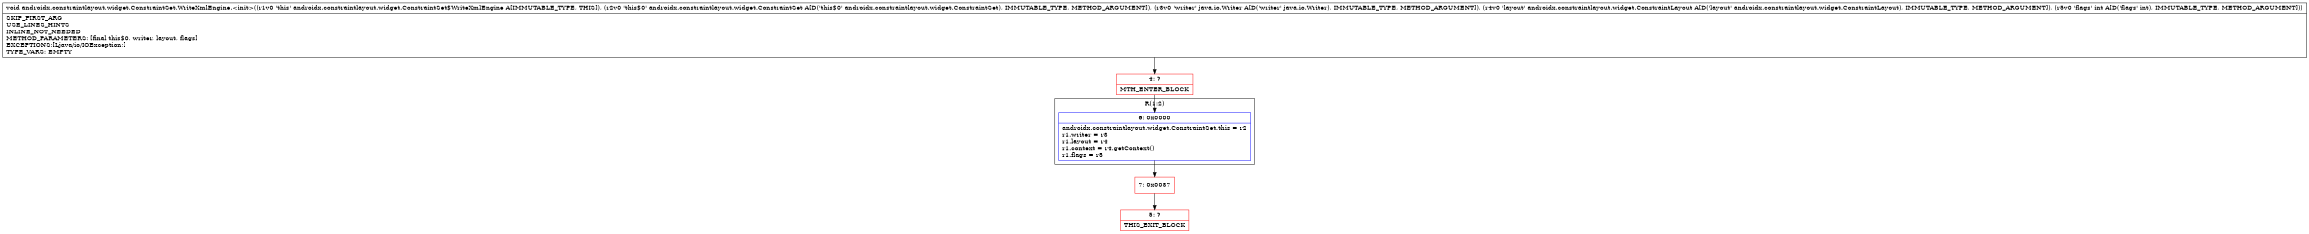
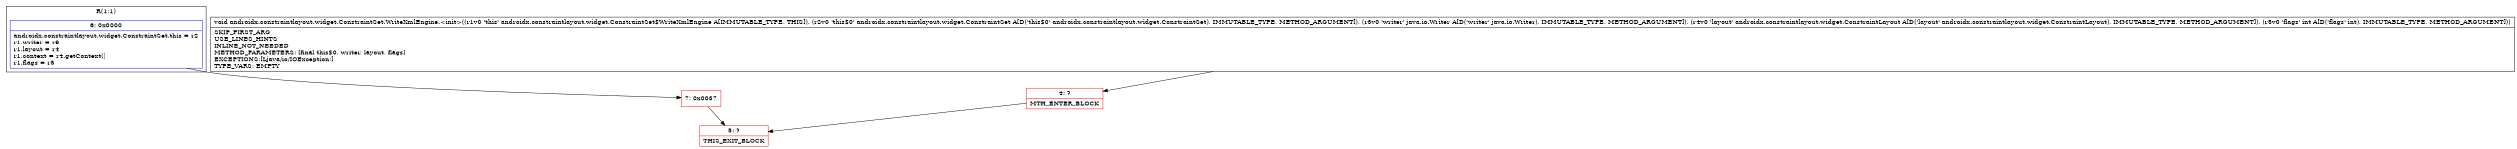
  digraph {
    node [color=red shape=record]
-   n1 [color=blue label="{6\:\ 0x0000|androidx.constraintlayout.widget.ConstraintSet.this = r2\lr1.writer = r3\lr1.layout = r4\lr1.context = r4.getContext()\lr1.flags = r5\l}"]
+   n1 [color=blue label="{6\:\ 0x0000|androidx.constraintlayout.widget.ConstraintSet.this = r2\lr1.writer = r9\lr1.layout = r4\lr1.context = r4.getContext()\lr1.flags = r5\l}"]
    n2 [label="{7\:\ 0x0037}"]
    n3 [label="{5\:\ ?|THIS_EXIT_BLOCK\l}"]
    n4 [label="{4\:\ ?|MTH_ENTER_BLOCK\l}"]
    n5 [label="{void androidx.constraintlayout.widget.ConstraintSet.WriteXmlEngine.\<init\>((r1v0 'this' androidx.constraintlayout.widget.ConstraintSet$WriteXmlEngine A[IMMUTABLE_TYPE, THIS]), (r2v0 'this$0' androidx.constraintlayout.widget.ConstraintSet A[D('this$0' androidx.constraintlayout.widget.ConstraintSet), IMMUTABLE_TYPE, METHOD_ARGUMENT]), (r3v0 'writer' java.io.Writer A[D('writer' java.io.Writer), IMMUTABLE_TYPE, METHOD_ARGUMENT]), (r4v0 'layout' androidx.constraintlayout.widget.ConstraintLayout A[D('layout' androidx.constraintlayout.widget.ConstraintLayout), IMMUTABLE_TYPE, METHOD_ARGUMENT]), (r5v0 'flags' int A[D('flags' int), IMMUTABLE_TYPE, METHOD_ARGUMENT]))  | SKIP_FIRST_ARG\lUSE_LINES_HINTS\lINLINE_NOT_NEEDED\lMETHOD_PARAMETERS: [final this$0, writer, layout, flags]\lEXCEPTIONS:[Ljava\/io\/IOException;]\lTYPE_VARS: EMPTY\l}" color=""]
    subgraph cluster_1 {
-     label="R(1:2)"
+     label="R(1:1)"
      n1
    }
    n1 -> n2
    n2 -> n3
-   n4 -> n1
+   n4 -> n3
    n5 -> n4
  }
